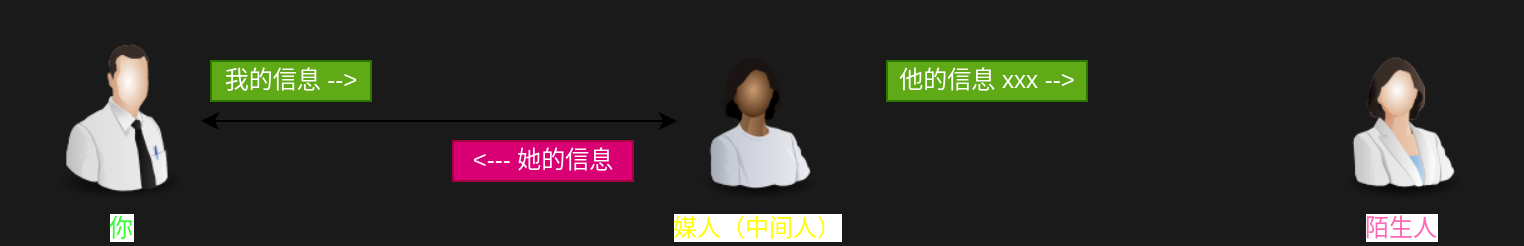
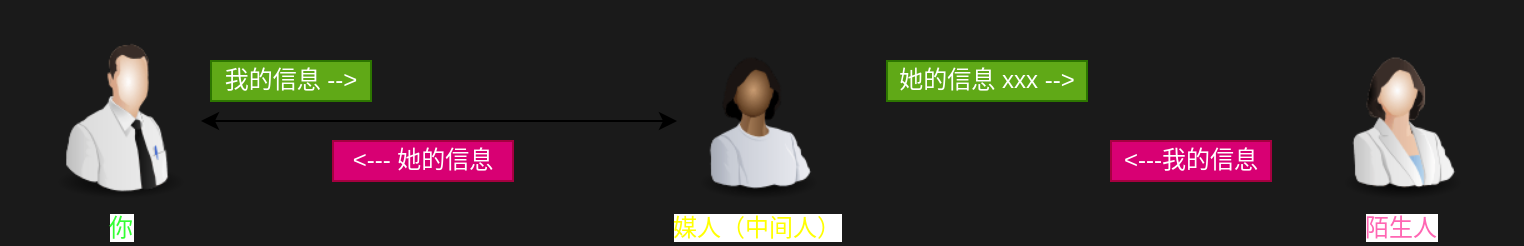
  <mxCell id="0" />
  <mxCell id="1" parent="0" />
  <mxCell id="2" value="&lt;font color=&quot;#ffff00&quot;&gt;媒人（中间人）&lt;/font&gt;" style="image;html=1;image=img/lib/clip_art/people/Worker_Woman_Black_128x128.png;rounded=0;" parent="1" vertex="1"><mxGeometry x="338" y="20" width="80" height="80" as="geometry" /></mxCell>
  <mxCell id="3" value="&lt;font color=&quot;#33ff33&quot;&gt;你&lt;/font&gt;" style="image;html=1;image=img/lib/clip_art/people/Tech_Man_128x128.png;rounded=0;" parent="1" vertex="1"><mxGeometry x="20" y="20" width="80" height="80" as="geometry" /></mxCell>
  <mxCell id="4" value="&lt;font color=&quot;#ff66b3&quot;&gt;陌生人&lt;/font&gt;" style="image;html=1;image=img/lib/clip_art/people/Scientist_Woman_128x128.png;rounded=0;" parent="1" vertex="1"><mxGeometry x="660" y="20" width="80" height="80" as="geometry" /></mxCell>
  <mxCell id="5" value="" style="endArrow=classic;startArrow=classic;html=1;exitX=1;exitY=0.5;exitDx=0;exitDy=0;rounded=0;" parent="1" source="3" target="2" edge="1"><mxGeometry width="50" height="50" relative="1" as="geometry"><mxPoint x="220" y="100" as="sourcePoint" /><mxPoint x="270" y="50" as="targetPoint" /></mxGeometry></mxCell>
  <mxCell id="6" value="我的信息 --&amp;gt;" style="text;html=1;align=center;verticalAlign=middle;resizable=0;points=[];autosize=1;strokeColor=#2D7600;fillColor=#60a917;rounded=0;fontColor=#ffffff;" parent="1" vertex="1"><mxGeometry x="105" y="30" width="80" height="20" as="geometry" /></mxCell>
- <mxCell id="8" value="&amp;lt;--- 她的信息" style="text;html=1;align=center;verticalAlign=middle;resizable=0;points=[];autosize=1;strokeColor=#A50040;fillColor=#d80073;rounded=0;fontColor=#ffffff;" parent="1" vertex="1"><mxGeometry x="226" y="70" width="90" height="20" as="geometry" /></mxCell>
- <mxCell id="9" value="他的信息 xxx --&amp;gt;" style="text;html=1;align=center;verticalAlign=middle;resizable=0;points=[];autosize=1;strokeColor=#2D7600;fillColor=#60a917;rounded=0;fontColor=#ffffff;" parent="1" vertex="1"><mxGeometry x="443" y="30" width="100" height="20" as="geometry" /></mxCell>
+ <mxCell id="7" value="&amp;lt;---我的信息" style="text;html=1;align=center;verticalAlign=middle;resizable=0;points=[];autosize=1;strokeColor=#A50040;fillColor=#d80073;rounded=0;fontColor=#ffffff;" parent="1" vertex="1"><mxGeometry x="555" y="70" width="80" height="20" as="geometry" /></mxCell>
+ <mxCell id="8" value="&amp;lt;--- 她的信息" style="text;html=1;align=center;verticalAlign=middle;resizable=0;points=[];autosize=1;strokeColor=#A50040;fillColor=#d80073;rounded=0;fontColor=#ffffff;" parent="1" vertex="1"><mxGeometry x="166" y="70" width="90" height="20" as="geometry" /></mxCell>
+ <mxCell id="9" value="她的信息 xxx --&amp;gt;" style="text;html=1;align=center;verticalAlign=middle;resizable=0;points=[];autosize=1;strokeColor=#2D7600;fillColor=#60a917;rounded=0;fontColor=#ffffff;" parent="1" vertex="1"><mxGeometry x="443" y="30" width="100" height="20" as="geometry" /></mxCell>
